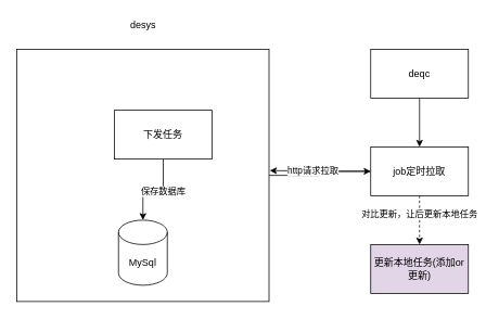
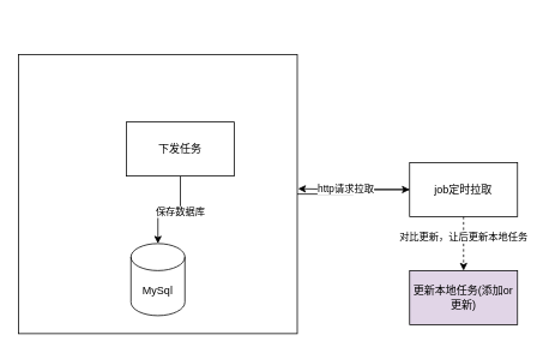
  <mxCell id="0" />
  <mxCell id="1" parent="0" />
  <mxCell id="2" style="edgeStyle=orthogonalEdgeStyle;rounded=0;orthogonalLoop=1;jettySize=auto;html=1;" edge="1" parent="1" source="3" target="15"><mxGeometry relative="1" as="geometry" /></mxCell>
  <mxCell id="3" value="" style="whiteSpace=wrap;html=1;aspect=fixed;" vertex="1" parent="1"><mxGeometry x="20" y="60" width="310" height="310" as="geometry" /></mxCell>
  <mxCell id="4" value="MySql" style="shape=cylinder3;whiteSpace=wrap;html=1;boundedLbl=1;backgroundOutline=1;size=15;" vertex="1" parent="1"><mxGeometry x="145" y="270" width="60" height="80" as="geometry" /></mxCell>
  <mxCell id="5" value="" style="edgeStyle=orthogonalEdgeStyle;rounded=0;orthogonalLoop=1;jettySize=auto;html=1;" edge="1" parent="1" source="7" target="4"><mxGeometry relative="1" as="geometry" /></mxCell>
  <mxCell id="6" value="保存数据库" style="edgeLabel;html=1;align=center;verticalAlign=middle;resizable=0;points=[];" vertex="1" connectable="0" parent="5"><mxGeometry x="-0.25" y="2" relative="1" as="geometry"><mxPoint as="offset" /></mxGeometry></mxCell>
  <mxCell id="7" value="下发任务" style="rounded=0;whiteSpace=wrap;html=1;" vertex="1" parent="1"><mxGeometry x="140" y="135" width="120" height="60" as="geometry" /></mxCell>
- <mxCell id="8" value="desys" style="text;html=1;align=center;verticalAlign=middle;resizable=0;points=[];autosize=1;" vertex="1" parent="1"><mxGeometry x="150" y="20" width="50" height="20" as="geometry" /></mxCell>
- <mxCell id="9" value="" style="edgeStyle=orthogonalEdgeStyle;rounded=0;orthogonalLoop=1;jettySize=auto;html=1;" edge="1" parent="1" source="10" target="15"><mxGeometry relative="1" as="geometry" /></mxCell>
- <mxCell id="10" value="deqc" style="rounded=0;whiteSpace=wrap;html=1;" vertex="1" parent="1"><mxGeometry x="455" y="60" width="120" height="60" as="geometry" /></mxCell>
  <mxCell id="11" style="edgeStyle=orthogonalEdgeStyle;rounded=0;orthogonalLoop=1;jettySize=auto;html=1;entryX=1.003;entryY=0.481;entryDx=0;entryDy=0;entryPerimeter=0;" edge="1" parent="1" source="15" target="3"><mxGeometry relative="1" as="geometry" /></mxCell>
  <mxCell id="12" value="http请求拉取" style="edgeLabel;html=1;align=center;verticalAlign=middle;resizable=0;points=[];" vertex="1" connectable="0" parent="11"><mxGeometry x="0.151" y="-1" relative="1" as="geometry"><mxPoint as="offset" /></mxGeometry></mxCell>
  <mxCell id="13" style="edgeStyle=orthogonalEdgeStyle;rounded=0;orthogonalLoop=1;jettySize=auto;html=1;dashed=1;" edge="1" parent="1" source="15" target="16"><mxGeometry relative="1" as="geometry" /></mxCell>
  <mxCell id="14" value="对比更新，让后更新本地任务" style="edgeLabel;html=1;align=center;verticalAlign=middle;resizable=0;points=[];" vertex="1" connectable="0" parent="13"><mxGeometry x="-0.267" y="-1" relative="1" as="geometry"><mxPoint as="offset" /></mxGeometry></mxCell>
  <mxCell id="15" value="job定时拉取" style="rounded=0;whiteSpace=wrap;html=1;" vertex="1" parent="1"><mxGeometry x="455" y="180" width="120" height="60" as="geometry" /></mxCell>
  <mxCell id="16" value="更新本地任务(添加or更新)" style="rounded=0;whiteSpace=wrap;html=1;fillColor=#e1d5e7;" vertex="1" parent="1"><mxGeometry x="455" y="300" width="120" height="60" as="geometry" /></mxCell>
